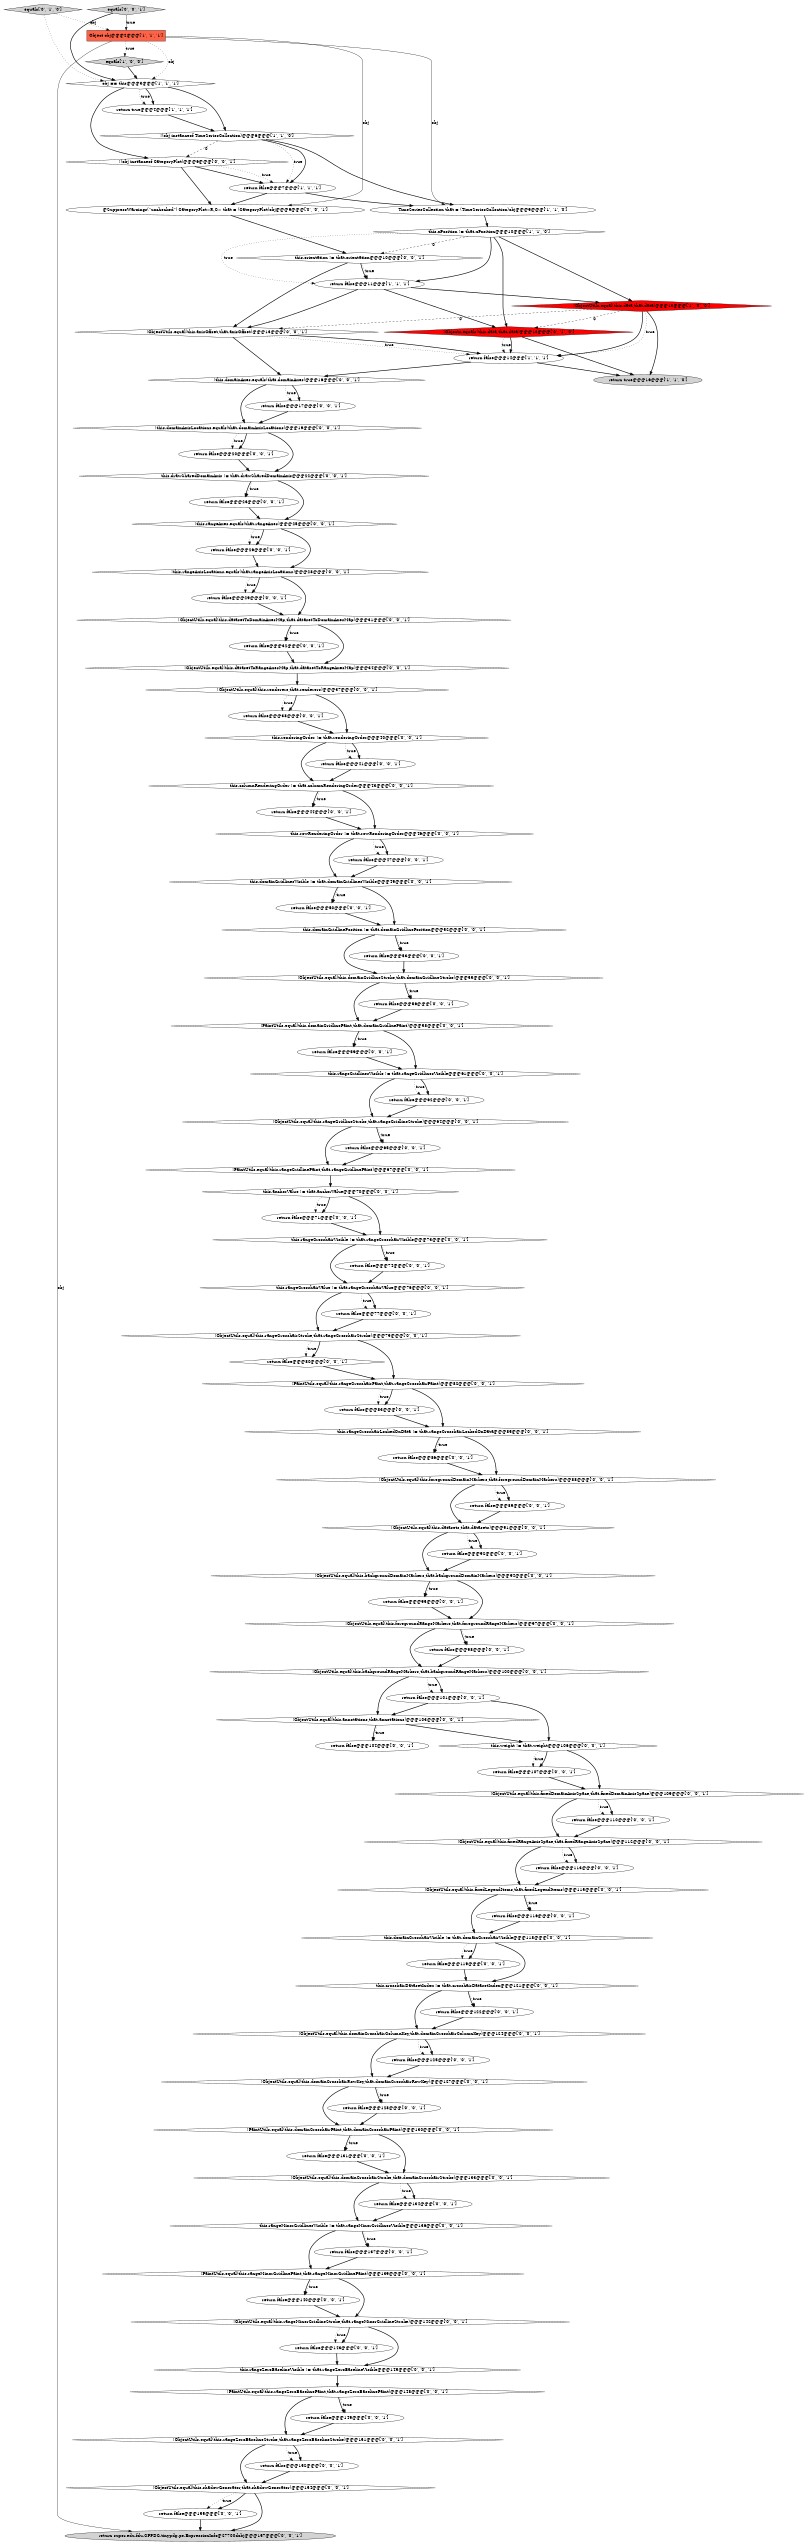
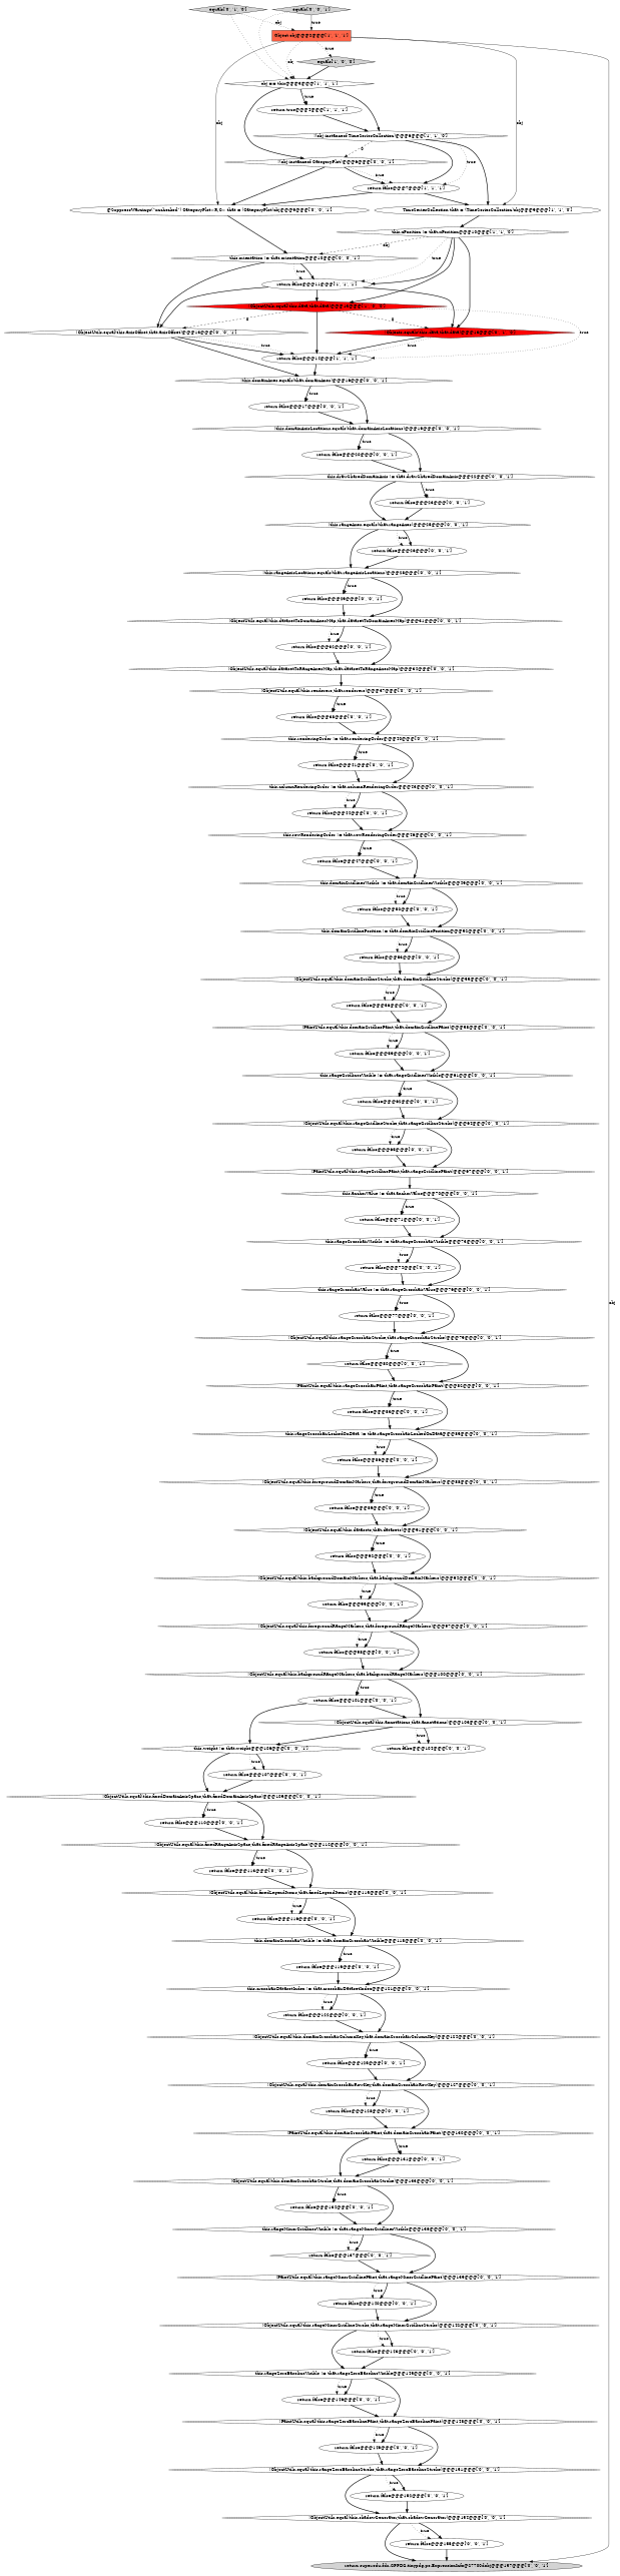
  digraph {
    node [fillcolor=white shape=diamond style=filled]
    edge [style=bold]
    n1 [fillcolor=red label="!Objects.equals(this.data,that.data)@@@13@@@['0', '1', '0']"]
-   n2 [fillcolor=lightgray label="return true@@@16@@@['1', '1', '0']" shape=ellipse]
    n3 [label="return false@@@14@@@['1', '1', '1']" shape=ellipse]
    n4 [label="!this.domainAxes.equals(that.domainAxes)@@@16@@@['0', '0', '1']"]
    n5 [label="!PaintUtils.equal(this.rangeGridlinePaint,that.rangeGridlinePaint)@@@67@@@['0', '0', '1']"]
    n6 [label="this.anchorValue != that.anchorValue@@@70@@@['0', '0', '1']"]
    n7 [label="return false@@@71@@@['0', '0', '1']" shape=ellipse]
    n8 [label="this.rangeCrosshairVisible != that.rangeCrosshairVisible@@@73@@@['0', '0', '1']"]
    n9 [label="this.domainCrosshairVisible != that.domainCrosshairVisible@@@118@@@['0', '0', '1']"]
    n10 [label="return false@@@119@@@['0', '0', '1']" shape=ellipse]
    n11 [label="this.crosshairDatasetIndex != that.crosshairDatasetIndex@@@121@@@['0', '0', '1']"]
    n12 [label="!ObjectUtils.equal(this.domainCrosshairColumnKey,that.domainCrosshairColumnKey)@@@124@@@['0', '0', '1']"]
    n13 [label="return false@@@122@@@['0', '0', '1']" shape=ellipse]
    n14 [label="return false@@@143@@@['0', '0', '1']" shape=ellipse]
    n15 [label="this.rangeZeroBaselineVisible != that.rangeZeroBaselineVisible@@@145@@@['0', '0', '1']"]
    n16 [label="!PaintUtils.equal(this.rangeZeroBaselinePaint,that.rangeZeroBaselinePaint)@@@148@@@['0', '0', '1']"]
+   n17 [label="return false@@@146@@@['0', '0', '1']" shape=ellipse]
    n18 [label="return false@@@107@@@['0', '0', '1']" shape=ellipse]
    n19 [label="!ObjectUtils.equal(this.fixedDomainAxisSpace,that.fixedDomainAxisSpace)@@@109@@@['0', '0', '1']"]
    n20 [label="!ObjectUtils.equal(this.fixedRangeAxisSpace,that.fixedRangeAxisSpace)@@@112@@@['0', '0', '1']"]
    n21 [label="return false@@@110@@@['0', '0', '1']" shape=ellipse]
    n22 [label="!ObjectUtils.equal(this.datasets,that.datasets)@@@91@@@['0', '0', '1']"]
    n23 [label="!ObjectUtils.equal(this.backgroundDomainMarkers,that.backgroundDomainMarkers)@@@94@@@['0', '0', '1']"]
    n24 [label="return false@@@92@@@['0', '0', '1']" shape=ellipse]
    n25 [label="return false@@@95@@@['0', '0', '1']" shape=ellipse]
    n26 [label="!ObjectUtils.equal(this.foregroundRangeMarkers,that.foregroundRangeMarkers)@@@97@@@['0', '0', '1']"]
    n27 [label="this.rangeCrosshairValue != that.rangeCrosshairValue@@@76@@@['0', '0', '1']"]
    n28 [label="return false@@@74@@@['0', '0', '1']" shape=ellipse]
    n29 [label="return false@@@131@@@['0', '0', '1']" shape=ellipse]
    n30 [label="!ObjectUtils.equal(this.domainCrosshairStroke,that.domainCrosshairStroke)@@@133@@@['0', '0', '1']"]
    n31 [label="this.rangeMinorGridlinesVisible != that.rangeMinorGridlinesVisible@@@136@@@['0', '0', '1']"]
    n32 [label="return false@@@134@@@['0', '0', '1']" shape=ellipse]
    n33 [label="!ObjectUtils.equal(this.renderers,that.renderers)@@@37@@@['0', '0', '1']"]
    n34 [label="return false@@@38@@@['0', '0', '1']" shape=ellipse]
    n35 [label="this.renderingOrder != that.renderingOrder@@@40@@@['0', '0', '1']"]
    n36 [label="return false@@@26@@@['0', '0', '1']" shape=ellipse]
    n37 [label="!this.rangeAxisLocations.equals(that.rangeAxisLocations)@@@28@@@['0', '0', '1']"]
    n38 [label="return false@@@29@@@['0', '0', '1']" shape=ellipse]
    n39 [label="!ObjectUtils.equal(this.datasetToDomainAxesMap,that.datasetToDomainAxesMap)@@@31@@@['0', '0', '1']"]
    n40 [label="this.xPosition != that.xPosition@@@10@@@['1', '1', '0']"]
    n41 [fillcolor=red label="!ObjectUtils.equal(this.data,that.data)@@@13@@@['1', '0', '0']"]
    n42 [label="this.orientation != that.orientation@@@10@@@['0', '0', '1']"]
    n43 [label="return false@@@11@@@['1', '1', '1']" shape=ellipse]
    n44 [label="!ObjectUtils.equal(this.axisOffset,that.axisOffset)@@@13@@@['0', '0', '1']"]
    n45 [label="this.domainGridlinesVisible != that.domainGridlinesVisible@@@49@@@['0', '0', '1']"]
    n46 [label="return false@@@50@@@['0', '0', '1']" shape=ellipse]
    n47 [label="this.domainGridlinePosition != that.domainGridlinePosition@@@52@@@['0', '0', '1']"]
    n48 [label="!ObjectUtils.equal(this.domainGridlineStroke,that.domainGridlineStroke)@@@55@@@['0', '0', '1']"]
    n49 [label="return false@@@53@@@['0', '0', '1']" shape=ellipse]
    n50 [label="!ObjectUtils.equal(this.domainCrosshairRowKey,that.domainCrosshairRowKey)@@@127@@@['0', '0', '1']"]
    n51 [label="!PaintUtils.equal(this.domainCrosshairPaint,that.domainCrosshairPaint)@@@130@@@['0', '0', '1']"]
    n52 [label="return false@@@128@@@['0', '0', '1']" shape=ellipse]
    n53 [label="return false@@@32@@@['0', '0', '1']" shape=ellipse]
    n54 [label="!ObjectUtils.equal(this.datasetToRangeAxesMap,that.datasetToRangeAxesMap)@@@34@@@['0', '0', '1']"]
    n55 [label="this.columnRenderingOrder != that.columnRenderingOrder@@@43@@@['0', '0', '1']"]
    n56 [label="return false@@@41@@@['0', '0', '1']" shape=ellipse]
    n57 [label="!ObjectUtils.equal(this.fixedLegendItems,that.fixedLegendItems)@@@115@@@['0', '0', '1']"]
    n58 [label="return false@@@113@@@['0', '0', '1']" shape=ellipse]
    n59 [label="!PaintUtils.equal(this.domainGridlinePaint,that.domainGridlinePaint)@@@58@@@['0', '0', '1']"]
    n60 [label="return false@@@56@@@['0', '0', '1']" shape=ellipse]
    n61 [label="return false@@@59@@@['0', '0', '1']" shape=ellipse]
    n62 [label="this.rangeGridlinesVisible != that.rangeGridlinesVisible@@@61@@@['0', '0', '1']"]
    n63 [label="!ObjectUtils.equal(this.rangeCrosshairStroke,that.rangeCrosshairStroke)@@@79@@@['0', '0', '1']"]
    n64 [label="return false@@@80@@@['0', '0', '1']"]
    n65 [label="!PaintUtils.equal(this.rangeCrosshairPaint,that.rangeCrosshairPaint)@@@82@@@['0', '0', '1']"]
    n66 [label="return false@@@83@@@['0', '0', '1']" shape=ellipse]
    n67 [label="this.rangeCrosshairLockedOnData != that.rangeCrosshairLockedOnData@@@85@@@['0', '0', '1']"]
    n68 [fillcolor=tomato label="Object obj@@@2@@@['1', '1', '1']" shape=box]
    n69 [label="obj == this@@@3@@@['1', '1', '1']"]
    n70 [label="TimeSeriesCollection that = (TimeSeriesCollection)obj@@@9@@@['1', '1', '0']" shape=ellipse]
    n71 [label="@SuppressWarnings(\"unchecked\") CategoryPlot<R,C> that = (CategoryPlot)obj@@@9@@@['0', '0', '1']" shape=ellipse]
    n72 [fillcolor=lightgray label="return super.edu.fdu.CPPDG.tinypdg.pe.ExpressionInfo@27700dobj@@@157@@@['0', '0', '1']" shape=ellipse]
    n73 [fillcolor=lightgray label="equals['1', '0', '0']"]
    n74 [label="!(obj instanceof CategoryPlot)@@@6@@@['0', '0', '1']"]
    n75 [label="!(obj instanceof TimeSeriesCollection)@@@6@@@['1', '1', '0']"]
    n76 [label="return true@@@4@@@['1', '1', '1']" shape=ellipse]
    n77 [label="!ObjectUtils.equal(this.rangeGridlineStroke,that.rangeGridlineStroke)@@@64@@@['0', '0', '1']"]
    n78 [label="return false@@@65@@@['0', '0', '1']" shape=ellipse]
    n79 [label="return false@@@23@@@['0', '0', '1']" shape=ellipse]
    n80 [label="!this.rangeAxes.equals(that.rangeAxes)@@@25@@@['0', '0', '1']"]
    n81 [label="!PaintUtils.equal(this.rangeMinorGridlinePaint,that.rangeMinorGridlinePaint)@@@139@@@['0', '0', '1']"]
    n82 [label="return false@@@140@@@['0', '0', '1']" shape=ellipse]
    n83 [label="!ObjectUtils.equal(this.rangeMinorGridlineStroke,that.rangeMinorGridlineStroke)@@@142@@@['0', '0', '1']"]
    n84 [label="return false@@@62@@@['0', '0', '1']" shape=ellipse]
-   n85 [label="return false@@@137@@@['0', '0', '1']" shape=ellipse]
+   n85 [label="return false@@@137@@@['0', '0', '1']"]
    n86 [label="return false@@@125@@@['0', '0', '1']" shape=ellipse]
    n87 [fillcolor=lightgray label="equals['0', '1', '0']"]
    n88 [label="return false@@@77@@@['0', '0', '1']" shape=ellipse]
    n89 [label="return false@@@116@@@['0', '0', '1']" shape=ellipse]
    n90 [label="return false@@@7@@@['1', '1', '1']" shape=ellipse]
    n91 [label="return false@@@44@@@['0', '0', '1']" shape=ellipse]
    n92 [label="this.rowRenderingOrder != that.rowRenderingOrder@@@46@@@['0', '0', '1']"]
    n93 [label="return false@@@47@@@['0', '0', '1']" shape=ellipse]
    n94 [label="!this.domainAxisLocations.equals(that.domainAxisLocations)@@@19@@@['0', '0', '1']"]
    n95 [label="return false@@@17@@@['0', '0', '1']" shape=ellipse]
    n96 [label="!ObjectUtils.equal(this.shadowGenerator,that.shadowGenerator)@@@154@@@['0', '0', '1']"]
    n97 [label="return false@@@155@@@['0', '0', '1']" shape=ellipse]
    n98 [label="return false@@@20@@@['0', '0', '1']" shape=ellipse]
    n99 [label="this.drawSharedDomainAxis != that.drawSharedDomainAxis@@@22@@@['0', '0', '1']"]
    n100 [label="return false@@@152@@@['0', '0', '1']" shape=ellipse]
    n101 [label="!ObjectUtils.equal(this.backgroundRangeMarkers,that.backgroundRangeMarkers)@@@100@@@['0', '0', '1']"]
    n102 [label="return false@@@98@@@['0', '0', '1']" shape=ellipse]
    n103 [label="return false@@@86@@@['0', '0', '1']" shape=ellipse]
    n104 [label="!ObjectUtils.equal(this.foregroundDomainMarkers,that.foregroundDomainMarkers)@@@88@@@['0', '0', '1']"]
    n105 [label="return false@@@89@@@['0', '0', '1']" shape=ellipse]
    n106 [label="return false@@@101@@@['0', '0', '1']" shape=ellipse]
    n107 [label="!ObjectUtils.equal(this.annotations,that.annotations)@@@103@@@['0', '0', '1']"]
    n108 [label="this.weight != that.weight@@@106@@@['0', '0', '1']"]
    n109 [label="return false@@@104@@@['0', '0', '1']" shape=ellipse]
    n110 [fillcolor=lightgray label="equals['0', '0', '1']"]
    n111 [label="!ObjectUtils.equal(this.rangeZeroBaselineStroke,that.rangeZeroBaselineStroke)@@@151@@@['0', '0', '1']"]
    n112 [label="return false@@@149@@@['0', '0', '1']" shape=ellipse]
-   n1 -> n2
    n1 -> n3 [label=true style=dotted]
    n1 -> n3
-   n3 -> n2
    n3 -> n4
    n4 -> n94
    n4 -> n95 [label=true style=dotted]
    n4 -> n95
    n5 -> n6
    n6 -> n7 [label=true style=dotted]
    n6 -> n7
    n6 -> n8
    n7 -> n8
    n8 -> n27
    n8 -> n28
    n8 -> n28 [label=true style=dotted]
    n9 -> n10 [label=true style=dotted]
    n9 -> n10
    n9 -> n11
    n10 -> n11
    n11 -> n12
    n11 -> n13
    n11 -> n13 [label=true style=dotted]
    n12 -> n50
    n12 -> n86 [label=true style=dotted]
    n12 -> n86
    n13 -> n12
    n14 -> n15
    n15 -> n16
+   n15 -> n17
+   n15 -> n17 [label=true style=dotted]
    n16 -> n111
    n16 -> n112
    n16 -> n112 [label=true style=dotted]
+   n17 -> n16
    n18 -> n19
    n19 -> n20
    n19 -> n21 [label=true style=dotted]
    n19 -> n21
    n20 -> n57
    n20 -> n58 [label=true style=dotted]
    n20 -> n58
    n21 -> n20
    n22 -> n23
    n22 -> n24 [label=true style=dotted]
    n22 -> n24
    n23 -> n25
    n23 -> n25 [label=true style=dotted]
    n23 -> n26
    n24 -> n23
    n25 -> n26
    n26 -> n101
    n26 -> n102
    n26 -> n102 [label=true style=dotted]
    n27 -> n63
    n27 -> n88 [label=true style=dotted]
    n27 -> n88
    n28 -> n27
    n29 -> n30
    n30 -> n31
    n30 -> n32 [label=true style=dotted]
    n30 -> n32
    n31 -> n81
    n31 -> n85
    n31 -> n85 [label=true style=dotted]
    n32 -> n31
    n33 -> n34 [label=true style=dotted]
    n33 -> n34
    n33 -> n35
    n34 -> n35
    n35 -> n55
    n35 -> n56 [label=true style=dotted]
    n35 -> n56
    n36 -> n37
    n37 -> n38 [label=true style=dotted]
    n37 -> n38
    n37 -> n39
    n38 -> n39
    n39 -> n53
    n39 -> n53 [label=true style=dotted]
    n39 -> n54
    n40 -> n1
    n40 -> n41
-   n40 -> n42 [label=0 style=dashed]
+   n40 -> n42 [label=obj style=dashed]
    n40 -> n43
    n40 -> n43 [label=true style=dotted]
    n41 -> n1 [label=0 style=dashed]
-   n41 -> n2
    n41 -> n3
    n41 -> n3 [label=true style=dotted]
    n41 -> n44 [label=0 style=dashed]
    n42 -> n43
    n42 -> n43 [label=true style=dotted]
    n42 -> n44
    n43 -> n1
    n43 -> n41
    n43 -> n44
    n44 -> n3 [label=true style=dotted]
    n44 -> n3
    n44 -> n4
    n45 -> n46
    n45 -> n46 [label=true style=dotted]
    n45 -> n47
    n46 -> n47
    n47 -> n48
    n47 -> n49
    n47 -> n49 [label=true style=dotted]
    n48 -> n59
    n48 -> n60
    n48 -> n60 [label=true style=dotted]
    n49 -> n48
    n50 -> n51
    n50 -> n52
    n50 -> n52 [label=true style=dotted]
    n51 -> n29
    n51 -> n29 [label=true style=dotted]
    n51 -> n30
    n52 -> n51
    n53 -> n54
    n54 -> n33
    n55 -> n91
    n55 -> n91 [label=true style=dotted]
    n55 -> n92
    n56 -> n55
    n57 -> n9
    n57 -> n89
    n57 -> n89 [label=true style=dotted]
    n58 -> n57
    n59 -> n61
    n59 -> n61 [label=true style=dotted]
    n59 -> n62
    n60 -> n59
    n61 -> n62
    n62 -> n77
    n62 -> n84 [label=true style=dotted]
    n62 -> n84
    n63 -> n64 [label=true style=dotted]
    n63 -> n64
    n63 -> n65
    n64 -> n65
    n65 -> n66 [label=true style=dotted]
    n65 -> n66
    n65 -> n67
    n66 -> n67
    n67 -> n103
    n67 -> n103 [label=true style=dotted]
    n67 -> n104
    n68 -> n69 [label=obj style=dotted]
    n68 -> n70 [label=obj style=solid]
    n68 -> n71 [label=obj style=solid]
    n68 -> n72 [label=obj style=solid]
    n68 -> n73 [label=true style=dotted]
    n69 -> n74
    n69 -> n75
    n69 -> n76 [label=true style=dotted]
    n69 -> n76
    n70 -> n40
    n71 -> n42
    n73 -> n69
    n74 -> n71
    n74 -> n90 [label=true style=dotted]
    n74 -> n90
    n75 -> n70
    n75 -> n74 [label=0 style=dashed]
    n75 -> n90 [label=true style=dotted]
    n75 -> n90
    n76 -> n75
    n77 -> n5
    n77 -> n78
    n77 -> n78 [label=true style=dotted]
    n78 -> n5
    n79 -> n80
    n80 -> n36 [label=true style=dotted]
    n80 -> n36
    n80 -> n37
    n81 -> n82
    n81 -> n82 [label=true style=dotted]
    n81 -> n83
    n82 -> n83
    n83 -> n14 [label=true style=dotted]
    n83 -> n14
    n83 -> n15
    n84 -> n77
    n85 -> n81
    n86 -> n50
    n87 -> n68 [label=obj style=dotted]
    n87 -> n69 [style=dotted]
    n88 -> n63
    n89 -> n9
    n90 -> n70
    n90 -> n71
    n91 -> n92
    n92 -> n45
    n92 -> n93 [label=true style=dotted]
    n92 -> n93
    n93 -> n45
    n94 -> n98 [label=true style=dotted]
    n94 -> n98
    n94 -> n99
    n95 -> n94
    n96 -> n72
    n96 -> n97 [label=true style=dotted]
    n96 -> n97
    n97 -> n72
    n98 -> n99
    n99 -> n79
    n99 -> n79 [label=true style=dotted]
    n99 -> n80
    n100 -> n96
    n101 -> n106
    n101 -> n106 [label=true style=dotted]
    n101 -> n107
    n102 -> n101
    n103 -> n104
    n104 -> n22
    n104 -> n105 [label=true style=dotted]
    n104 -> n105
    n105 -> n22
    n106 -> n107
    n106 -> n108
    n107 -> n108
    n107 -> n109
    n107 -> n109 [label=true style=dotted]
    n108 -> n18 [label=true style=dotted]
    n108 -> n18
    n108 -> n19
    n110 -> n68 [label=true style=solid]
-   n110 -> n69
+   n110 -> n69 [style=dotted]
    n111 -> n96
    n111 -> n100 [label=true style=dotted]
    n111 -> n100
    n112 -> n111
  }
